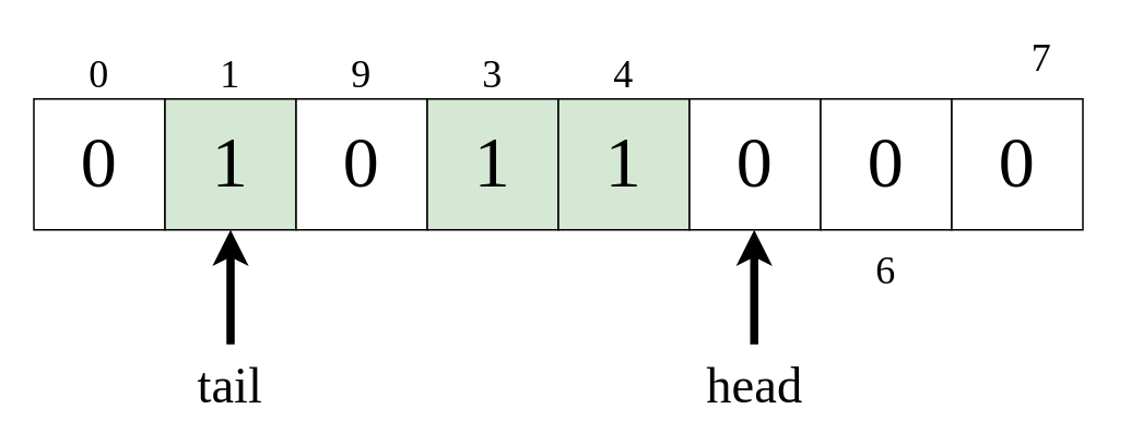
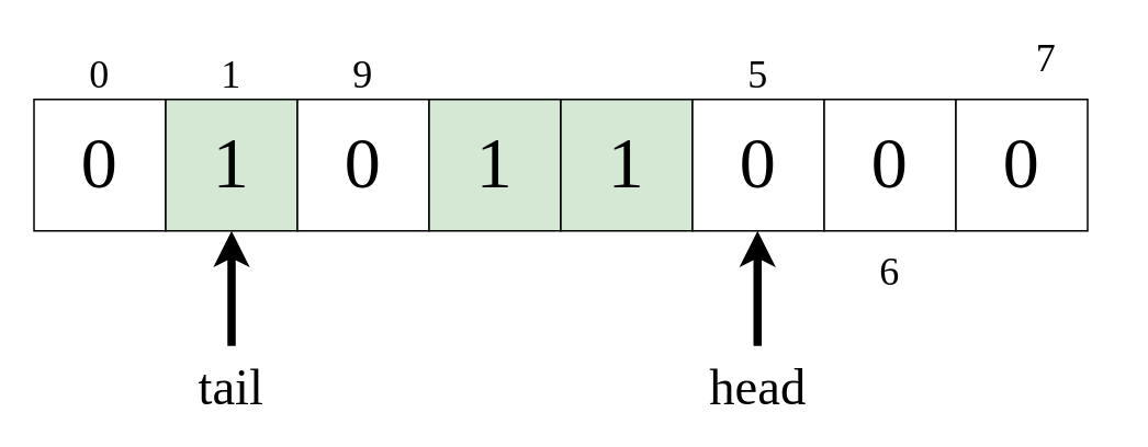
  <mxCell id="0" />
  <mxCell id="1" parent="0" />
  <mxCell id="2" value="&lt;font face=&quot;Source Code Pro&quot; style=&quot;font-size: 44px;&quot;&gt;0&lt;/font&gt;" style="rounded=0;whiteSpace=wrap;html=1;" vertex="1" parent="1"><mxGeometry x="20" y="60" width="80" height="80" as="geometry" /></mxCell>
  <mxCell id="3" value="&lt;span style=&quot;font-family: &amp;quot;Source Code Pro&amp;quot;; font-size: 44px;&quot;&gt;1&lt;/span&gt;" style="rounded=0;whiteSpace=wrap;html=1;fillColor=#d5e8d4;strokeColor=#000000;" vertex="1" parent="1"><mxGeometry x="100" y="60" width="80" height="80" as="geometry" /></mxCell>
  <mxCell id="4" value="&lt;font face=&quot;Source Code Pro&quot; style=&quot;font-size: 44px;&quot;&gt;0&lt;/font&gt;" style="rounded=0;whiteSpace=wrap;html=1;fillColor=default;strokeColor=#000000;" vertex="1" parent="1"><mxGeometry x="180" y="60" width="80" height="80" as="geometry" /></mxCell>
  <mxCell id="5" value="&lt;span style=&quot;font-family: &amp;quot;Source Code Pro&amp;quot;; font-size: 44px;&quot;&gt;1&lt;/span&gt;" style="rounded=0;whiteSpace=wrap;html=1;fillColor=#d5e8d4;strokeColor=#000000;" vertex="1" parent="1"><mxGeometry x="260" y="60" width="80" height="80" as="geometry" /></mxCell>
  <mxCell id="6" value="&lt;font face=&quot;Source Code Pro&quot; style=&quot;font-size: 44px;&quot;&gt;1&lt;/font&gt;" style="rounded=0;whiteSpace=wrap;html=1;fillColor=#d5e8d4;strokeColor=#000000;" vertex="1" parent="1"><mxGeometry x="340" y="60" width="80" height="80" as="geometry" /></mxCell>
  <mxCell id="7" value="&lt;span style=&quot;font-family: &amp;quot;Source Code Pro&amp;quot;; font-size: 44px;&quot;&gt;0&lt;/span&gt;" style="rounded=0;whiteSpace=wrap;html=1;" vertex="1" parent="1"><mxGeometry x="420" y="60" width="80" height="80" as="geometry" /></mxCell>
  <mxCell id="8" value="&lt;font face=&quot;Source Code Pro&quot; style=&quot;font-size: 44px;&quot;&gt;0&lt;/font&gt;" style="rounded=0;whiteSpace=wrap;html=1;" vertex="1" parent="1"><mxGeometry x="500" y="60" width="80" height="80" as="geometry" /></mxCell>
  <mxCell id="9" value="&lt;span style=&quot;font-family: &amp;quot;Source Code Pro&amp;quot;; font-size: 44px;&quot;&gt;0&lt;/span&gt;" style="rounded=0;whiteSpace=wrap;html=1;" vertex="1" parent="1"><mxGeometry x="580" y="60" width="80" height="80" as="geometry" /></mxCell>
  <mxCell id="10" value="" style="endArrow=classic;html=1;rounded=0;entryX=0.5;entryY=1;entryDx=0;entryDy=0;strokeWidth=5;" edge="1" parent="1" target="3"><mxGeometry width="50" height="50" relative="1" as="geometry"><mxPoint x="140" y="210" as="sourcePoint" /><mxPoint x="180" y="220" as="targetPoint" /></mxGeometry></mxCell>
  <mxCell id="11" value="" style="endArrow=classic;html=1;rounded=0;entryX=0.5;entryY=1;entryDx=0;entryDy=0;strokeWidth=5;" edge="1" parent="1"><mxGeometry width="50" height="50" relative="1" as="geometry"><mxPoint x="459.5" y="210" as="sourcePoint" /><mxPoint x="459.5" y="140" as="targetPoint" /></mxGeometry></mxCell>
  <mxCell id="12" value="&lt;font style=&quot;font-size: 31px;&quot; face=&quot;Source Code Pro&quot;&gt;head&lt;/font&gt;" style="text;html=1;align=center;verticalAlign=middle;whiteSpace=wrap;rounded=0;" vertex="1" parent="1"><mxGeometry x="430" y="220" width="60" height="30" as="geometry" /></mxCell>
  <mxCell id="13" value="&lt;font style=&quot;font-size: 31px;&quot; face=&quot;Source Code Pro&quot;&gt;tail&lt;/font&gt;" style="text;html=1;align=center;verticalAlign=middle;whiteSpace=wrap;rounded=0;" vertex="1" parent="1"><mxGeometry x="110" y="220" width="60" height="30" as="geometry" /></mxCell>
  <mxCell id="14" value="&lt;font style=&quot;font-size: 24px;&quot; face=&quot;Source Code Pro&quot;&gt;0&lt;/font&gt;" style="text;html=1;align=center;verticalAlign=middle;whiteSpace=wrap;rounded=0;" vertex="1" parent="1"><mxGeometry x="20" y="30" width="80" height="30" as="geometry" /></mxCell>
  <mxCell id="15" value="&lt;font style=&quot;font-size: 24px;&quot; face=&quot;Source Code Pro&quot;&gt;1&lt;/font&gt;" style="text;html=1;align=center;verticalAlign=middle;whiteSpace=wrap;rounded=0;" vertex="1" parent="1"><mxGeometry x="100" y="30" width="80" height="30" as="geometry" /></mxCell>
  <mxCell id="16" value="&lt;font style=&quot;font-size: 24px;&quot; face=&quot;Source Code Pro&quot;&gt;9&lt;/font&gt;" style="text;html=1;align=center;verticalAlign=middle;whiteSpace=wrap;rounded=0;" vertex="1" parent="1"><mxGeometry x="180" y="30" width="80" height="30" as="geometry" /></mxCell>
- <mxCell id="17" value="&lt;font style=&quot;font-size: 24px;&quot; face=&quot;Source Code Pro&quot;&gt;3&lt;/font&gt;" style="text;html=1;align=center;verticalAlign=middle;whiteSpace=wrap;rounded=0;" vertex="1" parent="1"><mxGeometry x="260" y="30" width="80" height="30" as="geometry" /></mxCell>
- <mxCell id="18" value="&lt;font style=&quot;font-size: 24px;&quot; face=&quot;Source Code Pro&quot;&gt;4&lt;/font&gt;" style="text;html=1;align=center;verticalAlign=middle;whiteSpace=wrap;rounded=0;" vertex="1" parent="1"><mxGeometry x="340" y="30" width="80" height="30" as="geometry" /></mxCell>
+ <mxCell id="19" value="&lt;font style=&quot;font-size: 24px;&quot; face=&quot;Source Code Pro&quot;&gt;5&lt;/font&gt;" style="text;html=1;align=center;verticalAlign=middle;whiteSpace=wrap;rounded=0;" vertex="1" parent="1"><mxGeometry x="420" y="30" width="80" height="30" as="geometry" /></mxCell>
  <mxCell id="20" value="&lt;font style=&quot;font-size: 24px;&quot; face=&quot;Source Code Pro&quot;&gt;6&lt;/font&gt;" style="text;html=1;align=center;verticalAlign=middle;whiteSpace=wrap;rounded=0;" vertex="1" parent="1"><mxGeometry x="500" y="150" width="80" height="30" as="geometry" /></mxCell>
  <mxCell id="21" value="&lt;font style=&quot;font-size: 24px;&quot; face=&quot;Source Code Pro&quot;&gt;7&lt;/font&gt;" style="text;html=1;align=center;verticalAlign=middle;whiteSpace=wrap;rounded=0;" vertex="1" parent="1"><mxGeometry x="595" y="20" width="80" height="30" as="geometry" /></mxCell>
